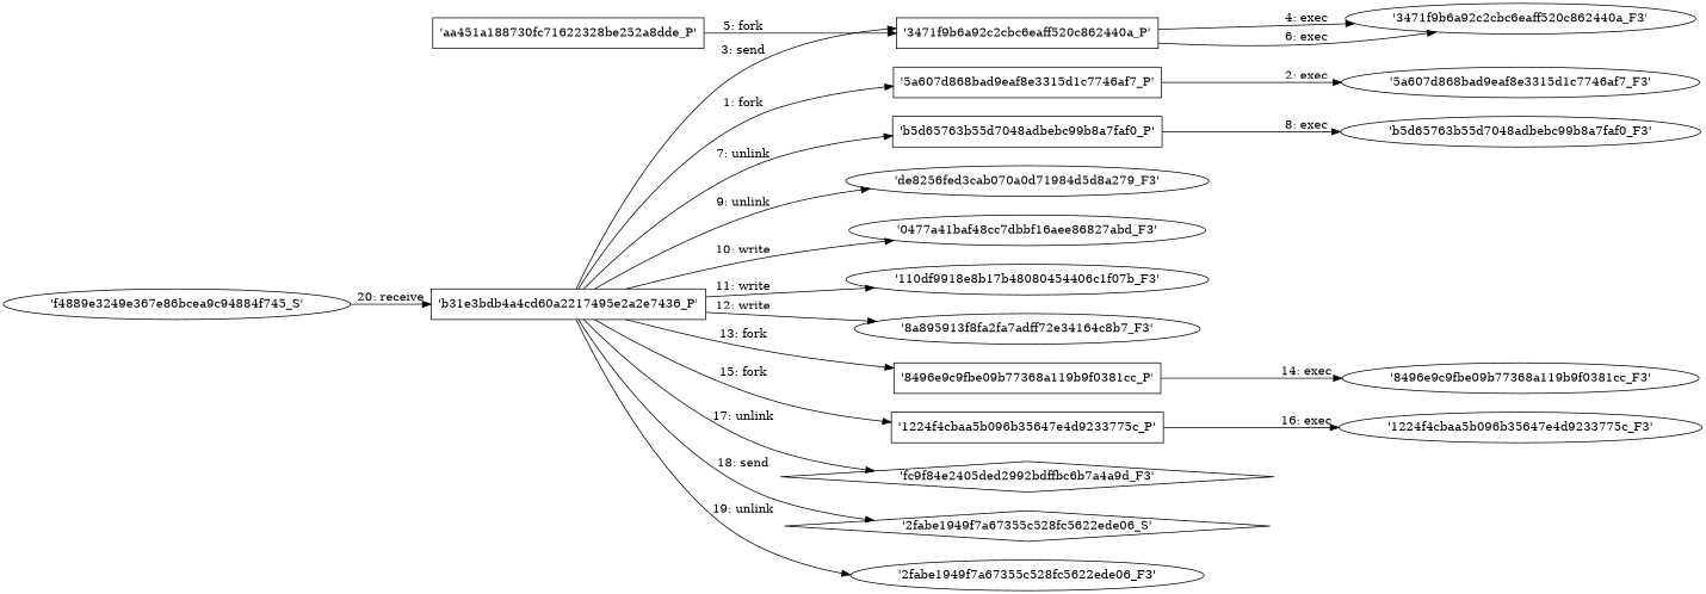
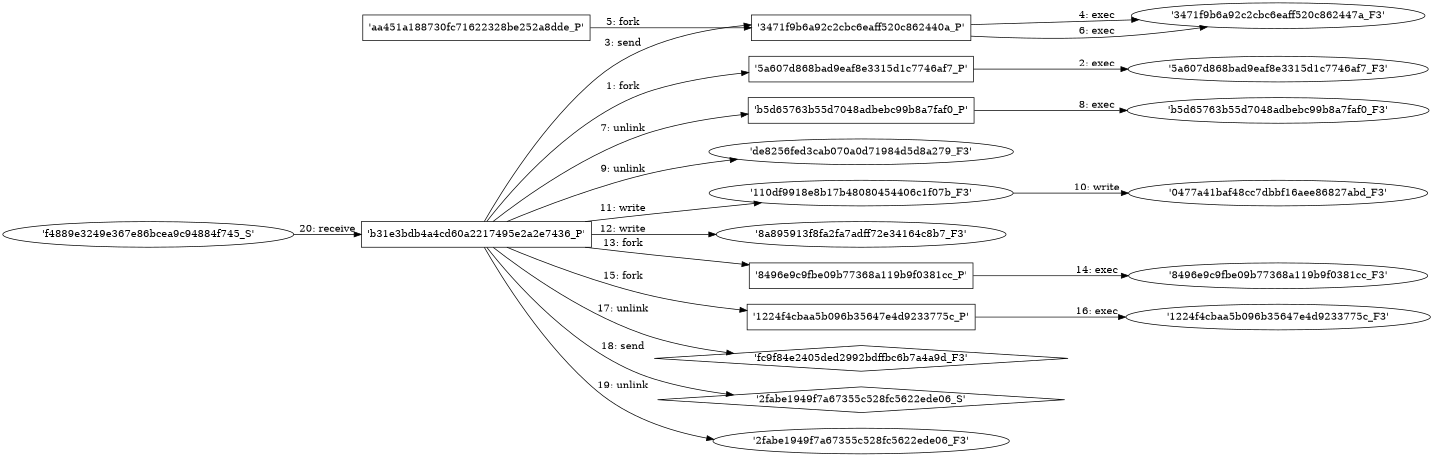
  digraph {
    engine=neato
    fixedsize=false
    fontsize=10
    nodesep=0.3
    rankdir=LR
    ranksep=0
    splines=true
    node [node_type=Process shape=ellipse]
    "'b31e3bdb4a4cd60a2217495e2a2e7436_P'" [shape=box]
    "'5a607d868bad9eaf8e3315d1c7746af7_P'" [shape=box]
    "'3471f9b6a92c2cbc6eaff520c862440a_P'" [shape=box]
    "'b5d65763b55d7048adbebc99b8a7faf0_P'" [shape=box]
    "'de8256fed3cab070a0d71984d5d8a279_F3'" [node_type=file]
    "'0477a41baf48cc7dbbf16aee86827abd_F3'" [node_type=file]
    "'110df9918e8b17b48080454406c1f07b_F3'" [node_type=file]
    "'8a895913f8fa2fa7adff72e34164c8b7_F3'" [node_type=file]
    "'8496e9c9fbe09b77368a119b9f0381cc_P'" [shape=box]
    "'1224f4cbaa5b096b35647e4d9233775c_P'" [shape=box]
    "'fc9f84e2405ded2992bdffbc6b7a4a9d_F3'" [node_type=file shape=diamond]
    "'2fabe1949f7a67355c528fc5622ede06_S'" [node_type=Socket shape=diamond]
    "'2fabe1949f7a67355c528fc5622ede06_F3'" [node_type=file]
    "'5a607d868bad9eaf8e3315d1c7746af7_F3'" [node_type=File]
-   "'3471f9b6a92c2cbc6eaff520c862440a_F3'" [node_type=File]
+   "'3471f9b6a92c2cbc6eaff520c862440a_F3'" [node_type=File label="'3471f9b6a92c2cbc6eaff520c862447a_F3'"]
    "'b5d65763b55d7048adbebc99b8a7faf0_F3'" [node_type=File]
    "'8496e9c9fbe09b77368a119b9f0381cc_F3'" [node_type=File]
    "'1224f4cbaa5b096b35647e4d9233775c_F3'" [node_type=File]
    "'aa451a188730fc71622328be252a8dde_P'" [shape=box]
    "'f4889e3249e367e86bcea9c94884f745_S'" [node_type=Socket]
    "'b31e3bdb4a4cd60a2217495e2a2e7436_P'" -> "'5a607d868bad9eaf8e3315d1c7746af7_P'" [label="1: fork"]
    "'b31e3bdb4a4cd60a2217495e2a2e7436_P'" -> "'3471f9b6a92c2cbc6eaff520c862440a_P'" [label="3: send"]
    "'b31e3bdb4a4cd60a2217495e2a2e7436_P'" -> "'b5d65763b55d7048adbebc99b8a7faf0_P'" [label="7: unlink"]
    "'b31e3bdb4a4cd60a2217495e2a2e7436_P'" -> "'de8256fed3cab070a0d71984d5d8a279_F3'" [label="9: unlink"]
-   "'b31e3bdb4a4cd60a2217495e2a2e7436_P'" -> "'0477a41baf48cc7dbbf16aee86827abd_F3'" [label="10: write"]
+   "'110df9918e8b17b48080454406c1f07b_F3'" -> "'0477a41baf48cc7dbbf16aee86827abd_F3'" [label="10: write"]
    "'b31e3bdb4a4cd60a2217495e2a2e7436_P'" -> "'110df9918e8b17b48080454406c1f07b_F3'" [label="11: write"]
    "'b31e3bdb4a4cd60a2217495e2a2e7436_P'" -> "'8a895913f8fa2fa7adff72e34164c8b7_F3'" [label="12: write"]
    "'b31e3bdb4a4cd60a2217495e2a2e7436_P'" -> "'8496e9c9fbe09b77368a119b9f0381cc_P'" [label="13: fork"]
    "'b31e3bdb4a4cd60a2217495e2a2e7436_P'" -> "'1224f4cbaa5b096b35647e4d9233775c_P'" [label="15: fork"]
    "'b31e3bdb4a4cd60a2217495e2a2e7436_P'" -> "'fc9f84e2405ded2992bdffbc6b7a4a9d_F3'" [label="17: unlink"]
    "'b31e3bdb4a4cd60a2217495e2a2e7436_P'" -> "'2fabe1949f7a67355c528fc5622ede06_S'" [label="18: send"]
    "'b31e3bdb4a4cd60a2217495e2a2e7436_P'" -> "'2fabe1949f7a67355c528fc5622ede06_F3'" [label="19: unlink"]
    "'5a607d868bad9eaf8e3315d1c7746af7_P'" -> "'5a607d868bad9eaf8e3315d1c7746af7_F3'" [label="2: exec"]
    "'3471f9b6a92c2cbc6eaff520c862440a_P'" -> "'3471f9b6a92c2cbc6eaff520c862440a_F3'" [label="4: exec"]
    "'3471f9b6a92c2cbc6eaff520c862440a_P'" -> "'3471f9b6a92c2cbc6eaff520c862440a_F3'" [label="6: exec"]
    "'b5d65763b55d7048adbebc99b8a7faf0_P'" -> "'b5d65763b55d7048adbebc99b8a7faf0_F3'" [label="8: exec"]
    "'8496e9c9fbe09b77368a119b9f0381cc_P'" -> "'8496e9c9fbe09b77368a119b9f0381cc_F3'" [label="14: exec"]
    "'1224f4cbaa5b096b35647e4d9233775c_P'" -> "'1224f4cbaa5b096b35647e4d9233775c_F3'" [label="16: exec"]
    "'aa451a188730fc71622328be252a8dde_P'" -> "'3471f9b6a92c2cbc6eaff520c862440a_P'" [label="5: fork"]
    "'f4889e3249e367e86bcea9c94884f745_S'" -> "'b31e3bdb4a4cd60a2217495e2a2e7436_P'" [label="20: receive"]
  }
